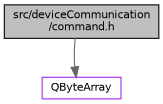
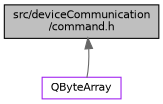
  digraph {
    node [fontname=Helvetica fontsize=10 shape=record style=filled]
    n1 [color=black fillcolor=grey75 fontcolor=black height=0.2 label="src/deviceCommunication\l/command.h" width=0.4]
    n2 [color=purple fillcolor=white height=0.2 label=QByteArray width=0.4]
-   n1 -> n2 [color=gray40 fontname=Helvetica fontsize=10 labelfontname=Helvetica labelfontsize=10 style=solid]
+   n2 -> n1 [color=gray40 fontname=Helvetica fontsize=10 labelfontname=Helvetica labelfontsize=10 style=solid]
  }
